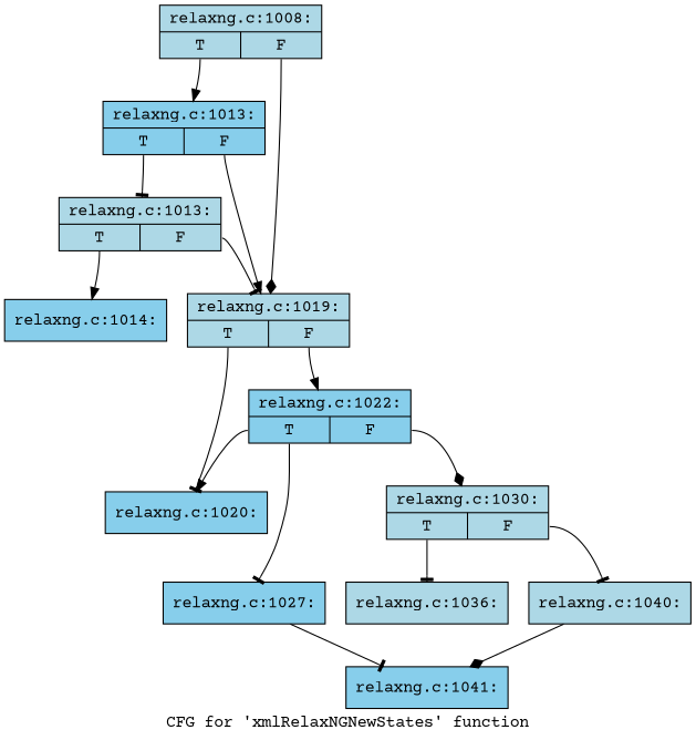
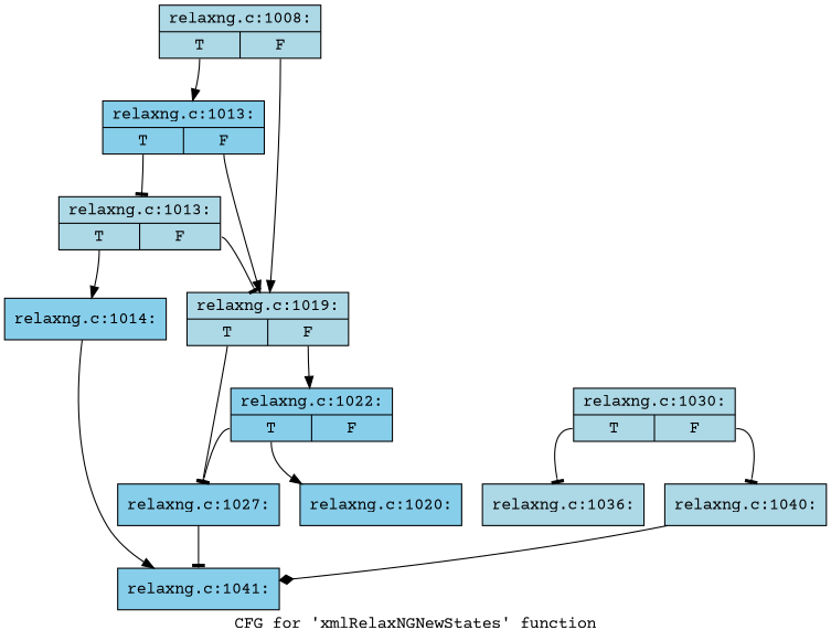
  digraph {
    fontname="Courier Prime"
    label="CFG for 'xmlRelaxNGNewStates' function"
    node [fillcolor=lightblue fontname="Courier Prime" shape=record style=filled]
    edge [arrowhead=tee fontname="Courier Prime" tailport=s0]
    n1 [label="{relaxng.c:1008:|{<s0>T|<s1>F}}"]
    n2 [fillcolor=skyblue label="{relaxng.c:1013:|{<s0>T|<s1>F}}"]
    n3 [label="{relaxng.c:1019:|{<s0>T|<s1>F}}"]
    n4 [label="{relaxng.c:1013:|{<s0>T|<s1>F}}"]
    n5 [fillcolor=skyblue label="{relaxng.c:1020:}"]
    n6 [fillcolor=skyblue label="{relaxng.c:1022:|{<s0>T|<s1>F}}"]
    n7 [fillcolor=skyblue label="{relaxng.c:1014:}"]
    n8 [fillcolor=skyblue label="{relaxng.c:1027:}"]
    n9 [label="{relaxng.c:1030:|{<s0>T|<s1>F}}"]
    n10 [fillcolor=skyblue label="{relaxng.c:1041:}"]
    n11 [label="{relaxng.c:1036:}"]
    n12 [label="{relaxng.c:1040:}"]
    n1 -> n2 [arrowhead=normal]
-   n1 -> n3 [arrowhead=diamond tailport=s1]
+   n1 -> n3 [arrowhead=normal tailport=s1]
    n2 -> n3 [arrowhead=normal tailport=s1]
    n2 -> n4
-   n3 -> n5
+   n3 -> n8
    n3 -> n6 [arrowhead=normal tailport=s1]
    n4 -> n3 [tailport=s1]
    n4 -> n7 [arrowhead=normal]
    n6 -> n5 [arrowhead=normal]
    n6 -> n8
-   n6 -> n9 [arrowhead=diamond tailport=s1]
+   n7 -> n10 [arrowhead=normal]
    n8 -> n10
    n9 -> n11
    n9 -> n12 [tailport=s1]
    n12 -> n10 [arrowhead=diamond]
  }
